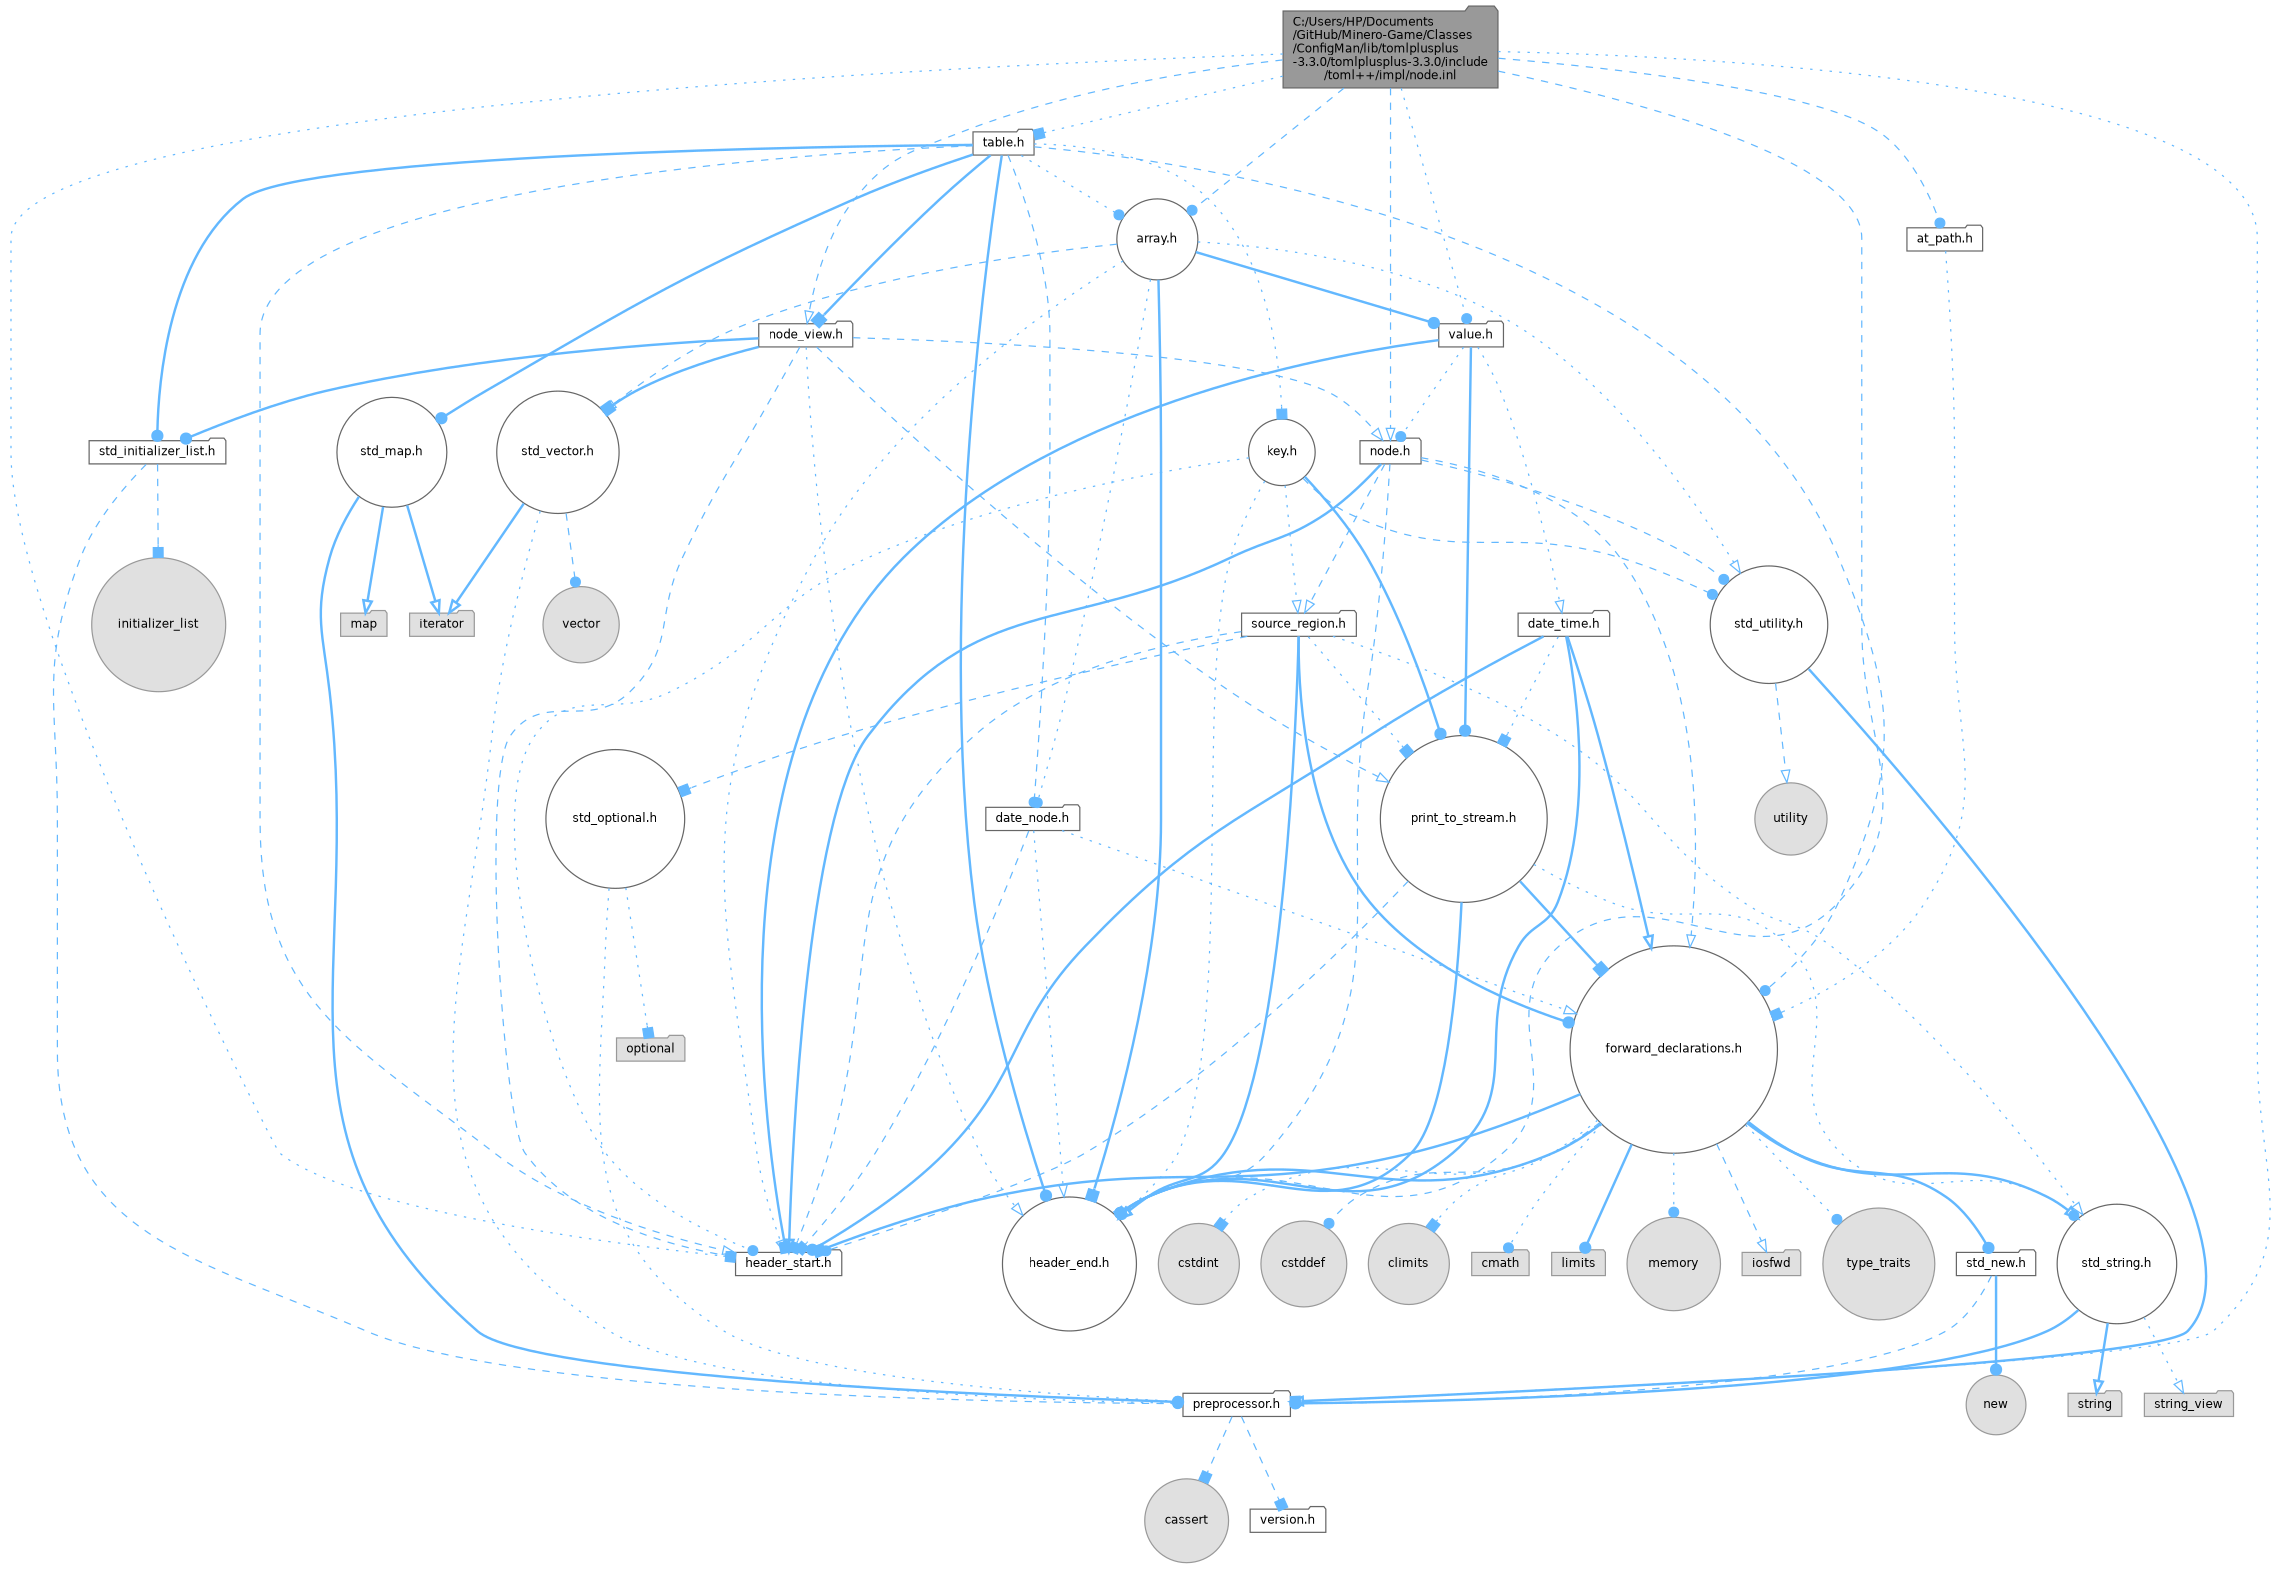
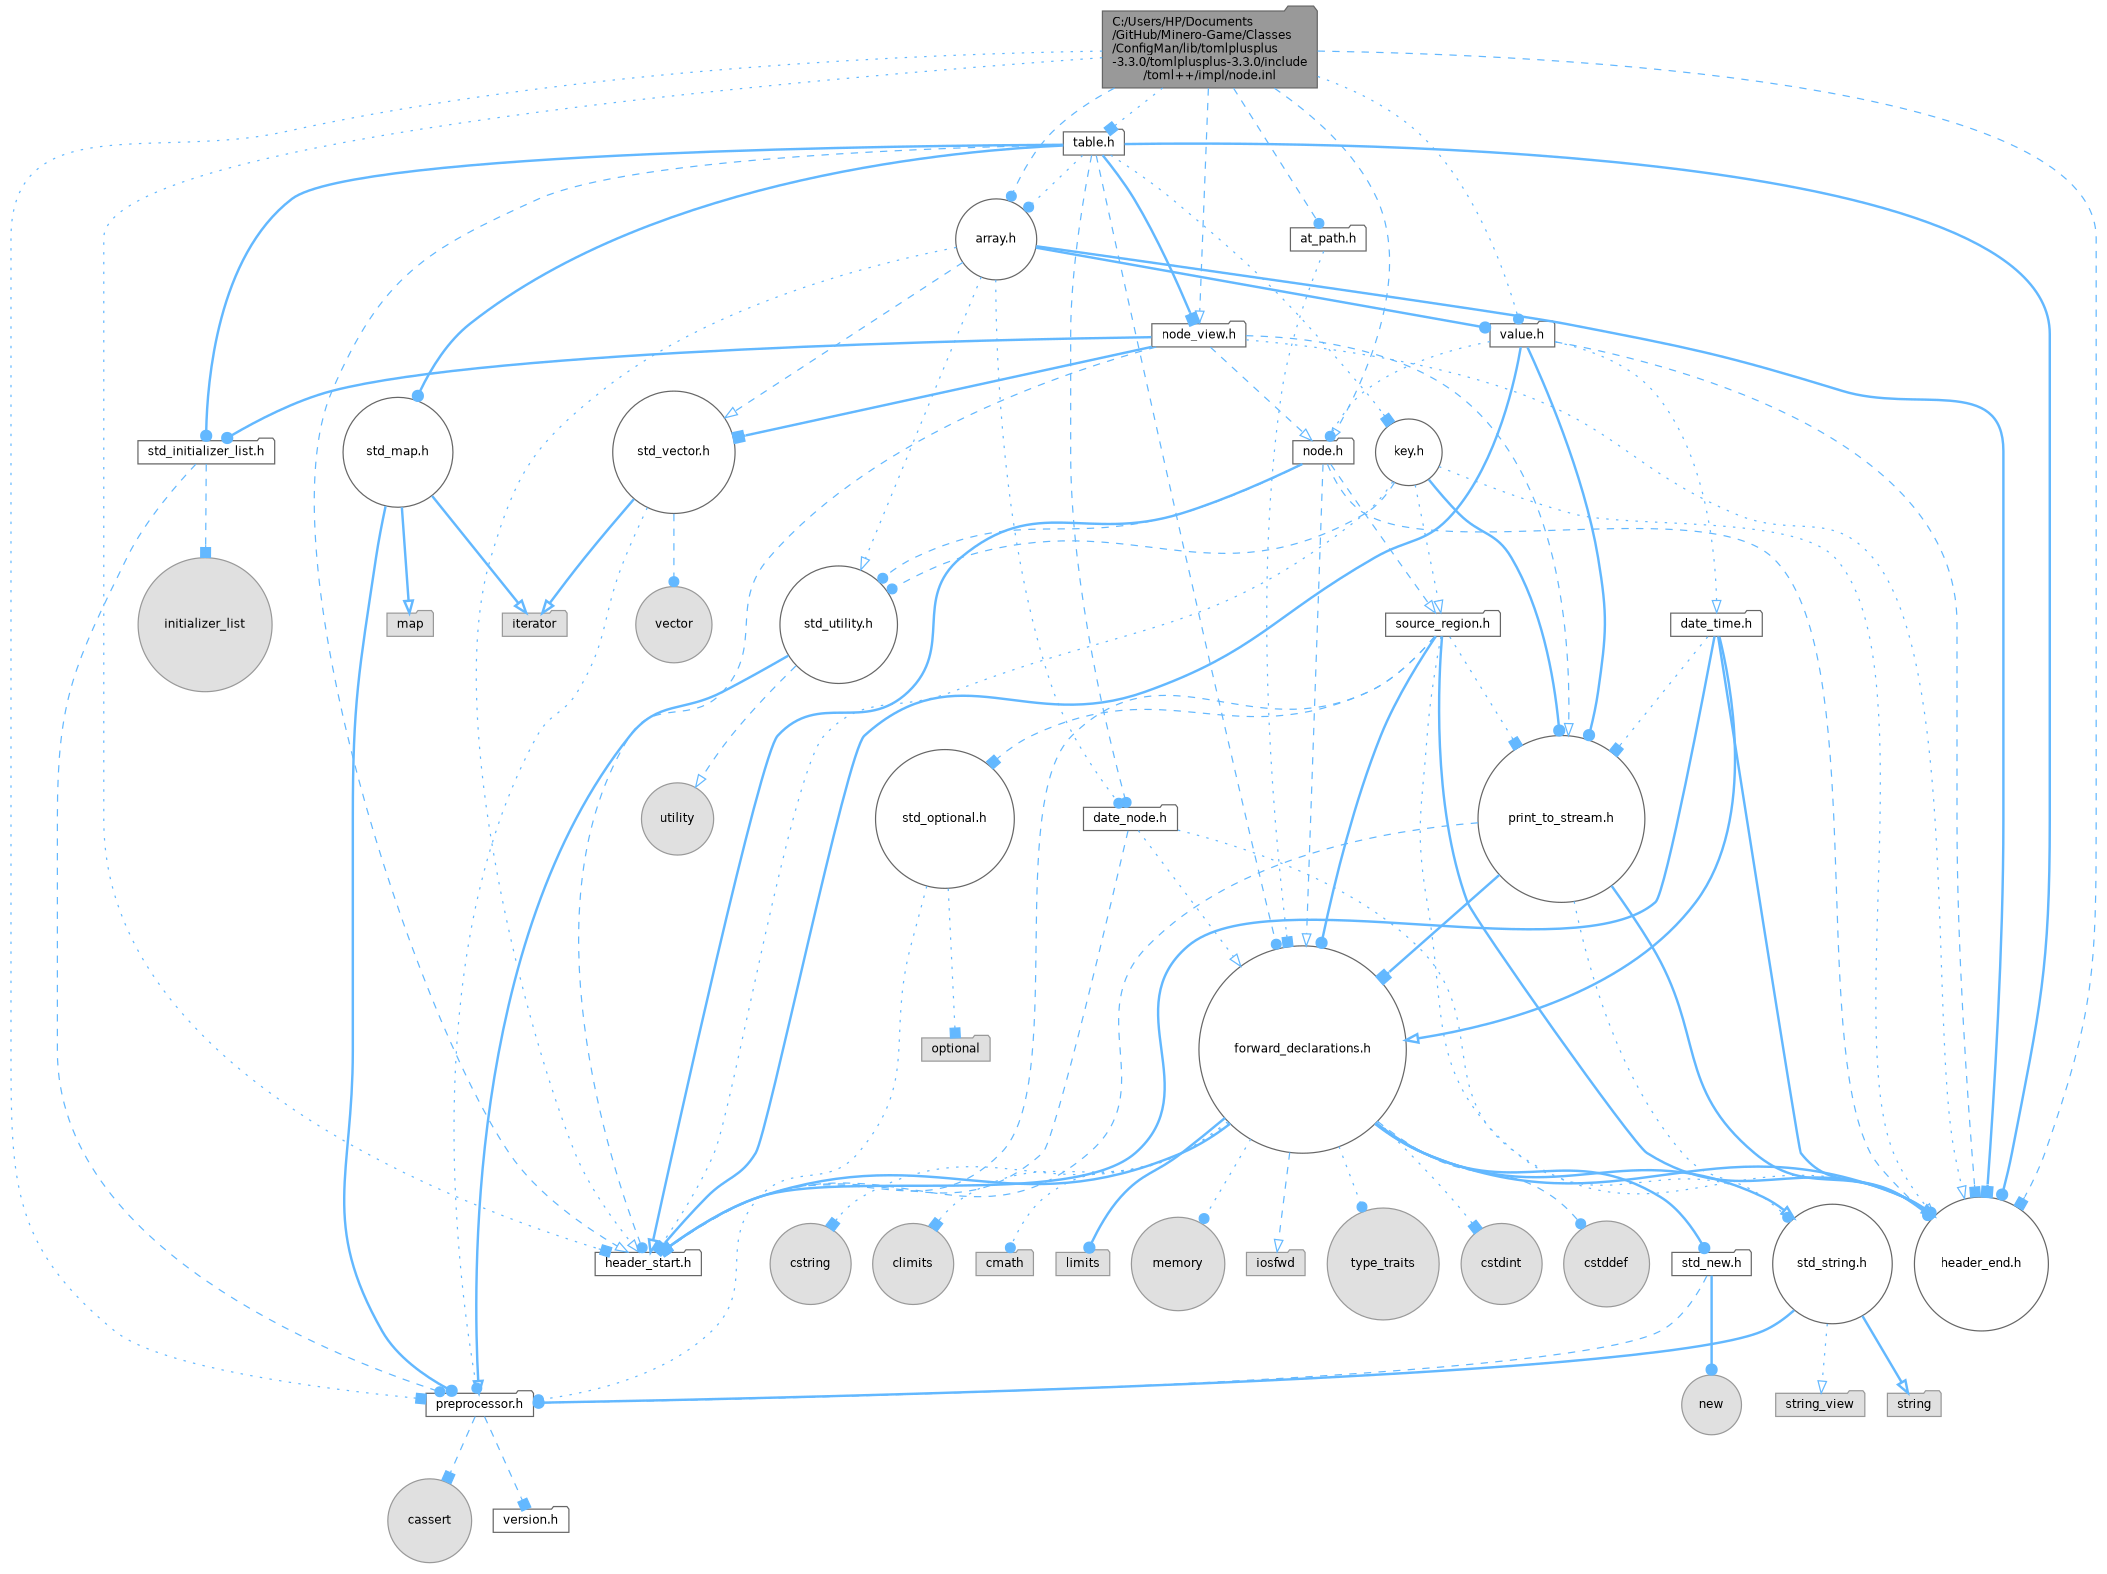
  digraph {
    node [color=grey40 fillcolor=white fontname=Helvetica fontsize=10 shape=folder style=filled]
    edge [arrowhead=dot color=steelblue1 fontname=Helvetica fontsize=10 labelfontname=Helvetica labelfontsize=10 style=dotted]
    n1 [color=gray40 fillcolor=grey60 fontcolor=black height=0.2 label="C:/Users/HP/Documents\l/GitHub/Minero-Game/Classes\l/ConfigMan/lib/tomlplusplus\l-3.3.0/tomlplusplus-3.3.0/include\l/toml++/impl/node.inl" width=0.4]
    n2 [height=0.2 label="preprocessor.h" width=0.4]
    n3 [height=0.2 label="node.h" width=0.4]
    n4 [height=0.2 label="header_start.h" width=0.4]
    n5 [height=0.2 label="header_end.h" shape=circle width=0.4]
    n6 [height=0.2 label="node_view.h" width=0.4]
    n7 [height=0.2 label="at_path.h" width=0.4]
    n8 [height=0.2 label="table.h" width=0.4]
    n9 [height=0.2 label="array.h" shape=circle width=0.4]
    n10 [height=0.2 label="value.h" width=0.4]
    n11 [color=grey60 fillcolor="#E0E0E0" height=0.2 label=cassert shape=circle width=0.4]
    n12 [height=0.2 label="version.h" width=0.4]
    n13 [height=0.2 label="std_utility.h" shape=circle width=0.4]
    n14 [height=0.2 label="forward_declarations.h" shape=circle width=0.4]
    n15 [height=0.2 label="source_region.h" width=0.4]
    n16 [height=0.2 label="print_to_stream.h" shape=circle width=0.4]
    n17 [height=0.2 label="std_vector.h" shape=circle width=0.4]
    n18 [height=0.2 label="std_initializer_list.h" width=0.4]
    n19 [height=0.2 label="std_map.h" shape=circle width=0.4]
    n20 [height=0.2 label="date_node.h" width=0.4]
    n21 [height=0.2 label="key.h" shape=circle width=0.4]
    n22 [height=0.2 label="date_time.h" width=0.4]
    n23 [color=grey60 fillcolor="#E0E0E0" height=0.2 label=utility shape=circle width=0.4]
    n24 [height=0.2 label="std_string.h" shape=circle width=0.4]
    n25 [height=0.2 label="std_new.h" width=0.4]
    n26 [color=grey60 fillcolor="#E0E0E0" height=0.2 label=cstdint shape=circle width=0.4]
    n27 [color=grey60 fillcolor="#E0E0E0" height=0.2 label=cstddef shape=circle width=0.4]
+   n28 [color=grey60 fillcolor="#E0E0E0" height=0.2 label=cstring shape=circle width=0.4]
    n29 [color=grey60 fillcolor="#E0E0E0" height=0.2 label=climits shape=circle width=0.4]
    n30 [color=grey60 fillcolor="#E0E0E0" height=0.2 label=cmath width=0.4]
    n31 [color=grey60 fillcolor="#E0E0E0" height=0.2 label=limits width=0.4]
    n32 [color=grey60 fillcolor="#E0E0E0" height=0.2 label=memory shape=circle width=0.4]
    n33 [color=grey60 fillcolor="#E0E0E0" height=0.2 label=iosfwd width=0.4]
    n34 [color=grey60 fillcolor="#E0E0E0" height=0.2 label=type_traits shape=circle width=0.4]
    n35 [height=0.2 label="std_optional.h" shape=circle width=0.4]
    n36 [color=grey60 fillcolor="#E0E0E0" height=0.2 label=string_view width=0.4]
    n37 [color=grey60 fillcolor="#E0E0E0" height=0.2 label=string width=0.4]
    n38 [color=grey60 fillcolor="#E0E0E0" height=0.2 label=new shape=circle width=0.4]
    n39 [color=grey60 fillcolor="#E0E0E0" height=0.2 label=optional width=0.4]
    n40 [color=grey60 fillcolor="#E0E0E0" height=0.2 label=vector shape=circle width=0.4]
    n41 [color=grey60 fillcolor="#E0E0E0" height=0.2 label=iterator width=0.4]
    n42 [color=grey60 fillcolor="#E0E0E0" height=0.2 label=initializer_list shape=circle width=0.4]
    n43 [color=grey60 fillcolor="#E0E0E0" height=0.2 label=map width=0.4]
    n1 -> n2 [arrowhead=box]
    n1 -> n3 [arrowhead=onormal style=dashed]
    n1 -> n4 [arrowhead=box]
    n1 -> n5 [arrowhead=box style=dashed]
    n1 -> n6 [arrowhead=onormal style=dashed]
    n1 -> n7 [style=dashed]
    n1 -> n8 [arrowhead=box]
    n1 -> n9 [style=dashed]
    n1 -> n10
    n2 -> n11 [arrowhead=box style=dashed]
    n2 -> n12 [arrowhead=box style=dashed]
    n3 -> n4 [arrowhead=onormal style=bold]
    n3 -> n5 [style=dashed]
    n3 -> n13 [style=dashed]
    n3 -> n14 [arrowhead=onormal style=dashed]
    n3 -> n15 [arrowhead=onormal style=dashed]
    n6 -> n3 [arrowhead=onormal style=dashed]
    n6 -> n4 [style=dashed]
    n6 -> n5 [arrowhead=onormal]
    n6 -> n16 [arrowhead=onormal style=dashed]
    n6 -> n17 [arrowhead=box style=bold]
    n6 -> n18 [style=bold]
    n7 -> n14 [arrowhead=box]
    n8 -> n4 [arrowhead=onormal style=dashed]
    n8 -> n5 [style=bold]
    n8 -> n6 [arrowhead=box style=bold]
    n8 -> n9
    n8 -> n14 [style=dashed]
    n8 -> n18 [style=bold]
    n8 -> n19 [style=bold]
    n8 -> n20 [style=dashed]
    n8 -> n21 [arrowhead=box]
    n9 -> n4 [arrowhead=onormal]
    n9 -> n5 [arrowhead=box style=bold]
    n9 -> n10 [style=bold]
    n9 -> n13 [arrowhead=onormal]
    n9 -> n17 [arrowhead=onormal style=dashed]
    n9 -> n20
    n10 -> n3
    n10 -> n4 [arrowhead=box style=bold]
+   n10 -> n5 [arrowhead=box style=dashed]
    n10 -> n16 [style=bold]
    n10 -> n22 [arrowhead=onormal]
    n13 -> n2 [arrowhead=onormal style=bold]
    n13 -> n23 [arrowhead=onormal style=dashed]
    n14 -> n4 [arrowhead=box style=bold]
    n14 -> n5 [style=bold]
    n14 -> n24 [arrowhead=onormal style=bold]
    n14 -> n25 [style=bold]
    n14 -> n26 [arrowhead=box]
    n14 -> n27 [style=dashed]
+   n14 -> n28 [arrowhead=box]
    n14 -> n29 [arrowhead=box]
    n14 -> n30
    n14 -> n31 [style=bold]
    n14 -> n32
    n14 -> n33 [arrowhead=onormal style=dashed]
    n14 -> n34
    n15 -> n4 [arrowhead=box style=dashed]
    n15 -> n5 [arrowhead=onormal style=bold]
    n15 -> n14 [style=bold]
    n15 -> n16 [arrowhead=box]
    n15 -> n24 [arrowhead=onormal]
    n15 -> n35 [arrowhead=box style=dashed]
    n16 -> n4 [style=dashed]
    n16 -> n5 [style=bold]
    n16 -> n14 [arrowhead=box style=bold]
    n16 -> n24
    n17 -> n2
    n17 -> n40 [style=dashed]
    n17 -> n41 [arrowhead=onormal style=bold]
    n18 -> n2 [style=dashed]
    n18 -> n42 [arrowhead=box style=dashed]
    n19 -> n2 [style=bold]
    n19 -> n41 [arrowhead=onormal style=bold]
    n19 -> n43 [arrowhead=onormal style=bold]
    n20 -> n4 [arrowhead=box style=dashed]
    n20 -> n5 [arrowhead=onormal]
    n20 -> n14 [arrowhead=onormal]
    n21 -> n4
    n21 -> n5 [arrowhead=onormal]
    n21 -> n13 [style=dashed]
    n21 -> n15 [arrowhead=onormal]
    n21 -> n16 [style=bold]
    n22 -> n4 [style=bold]
    n22 -> n5 [style=bold]
    n22 -> n14 [arrowhead=onormal style=bold]
    n22 -> n16 [arrowhead=box]
    n24 -> n2 [style=bold]
    n24 -> n36 [arrowhead=onormal]
    n24 -> n37 [arrowhead=onormal style=bold]
    n25 -> n2 [style=dashed]
    n25 -> n38 [style=bold]
    n35 -> n2
    n35 -> n39 [arrowhead=box]
  }
